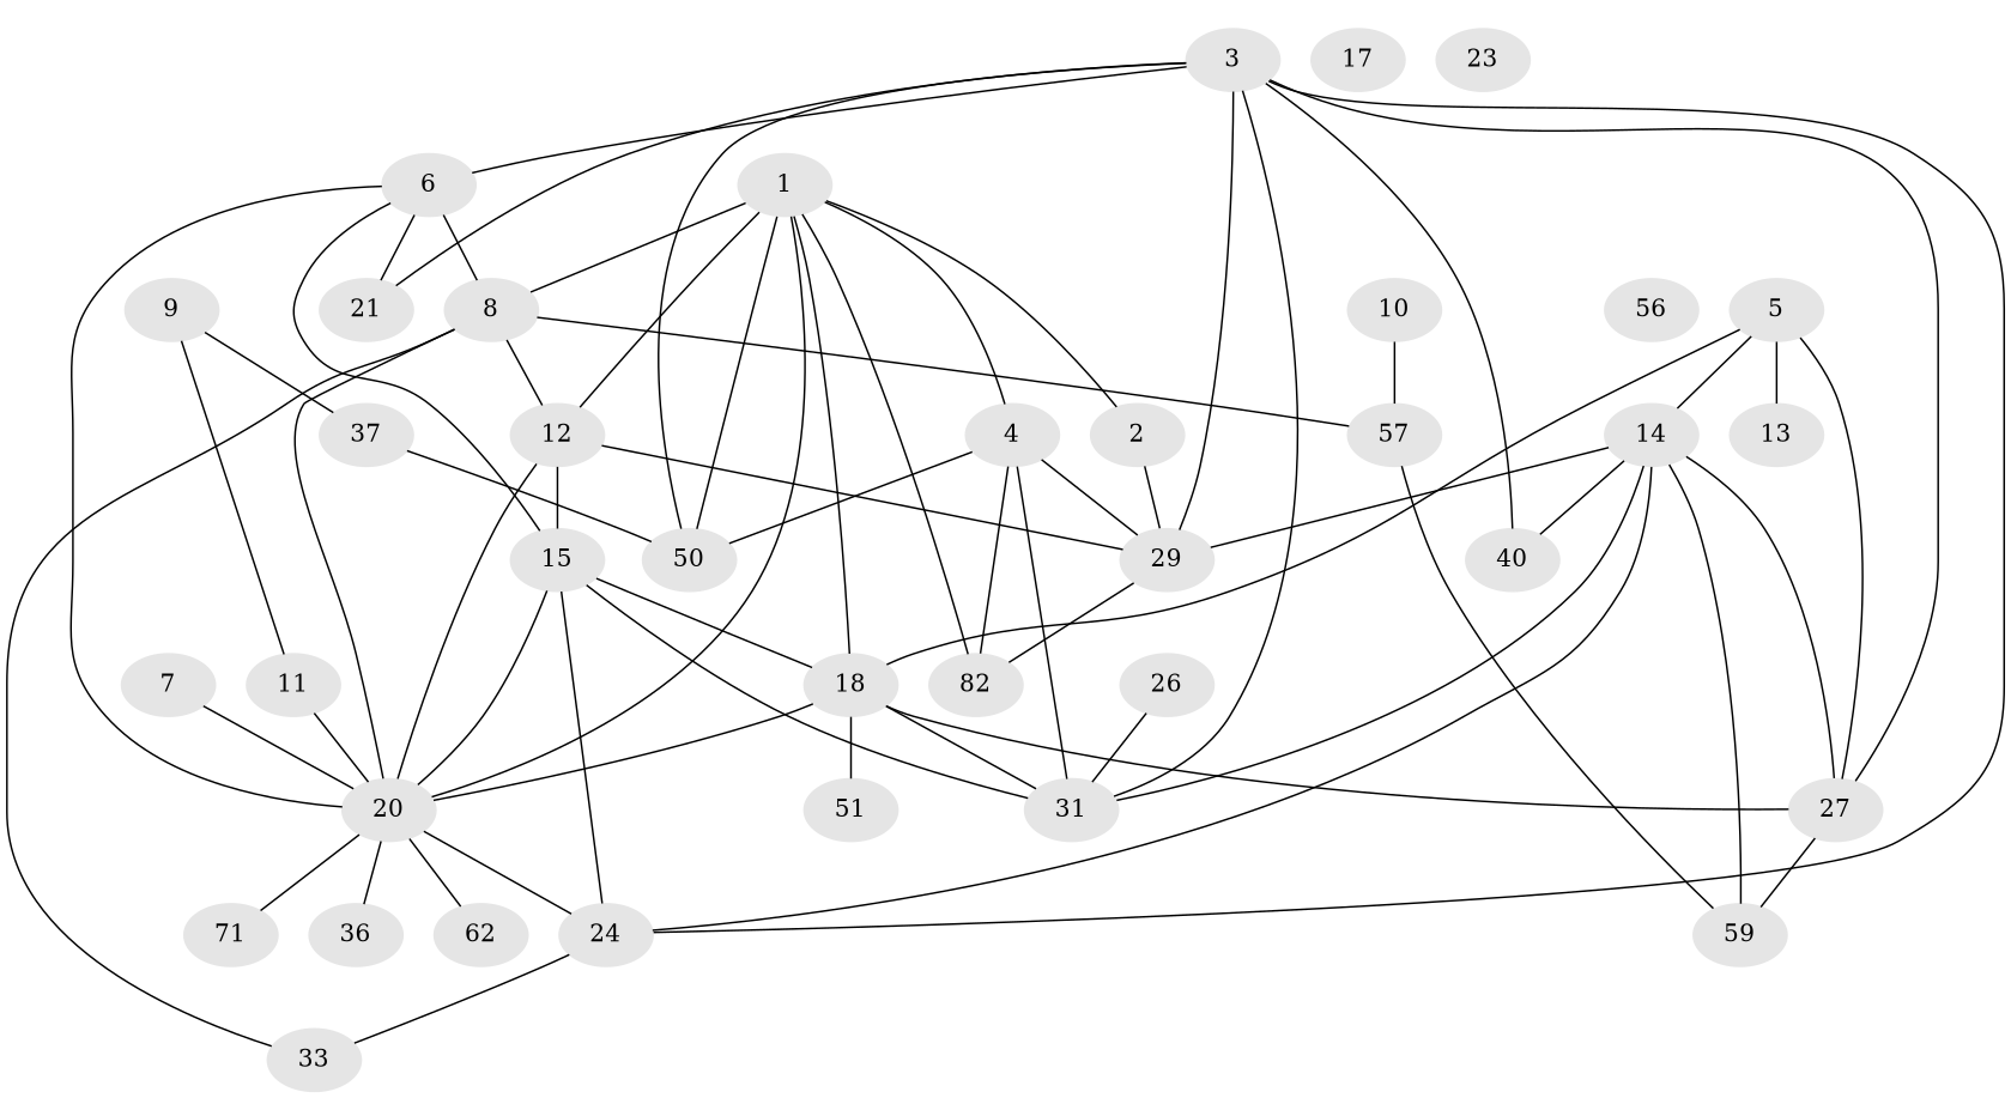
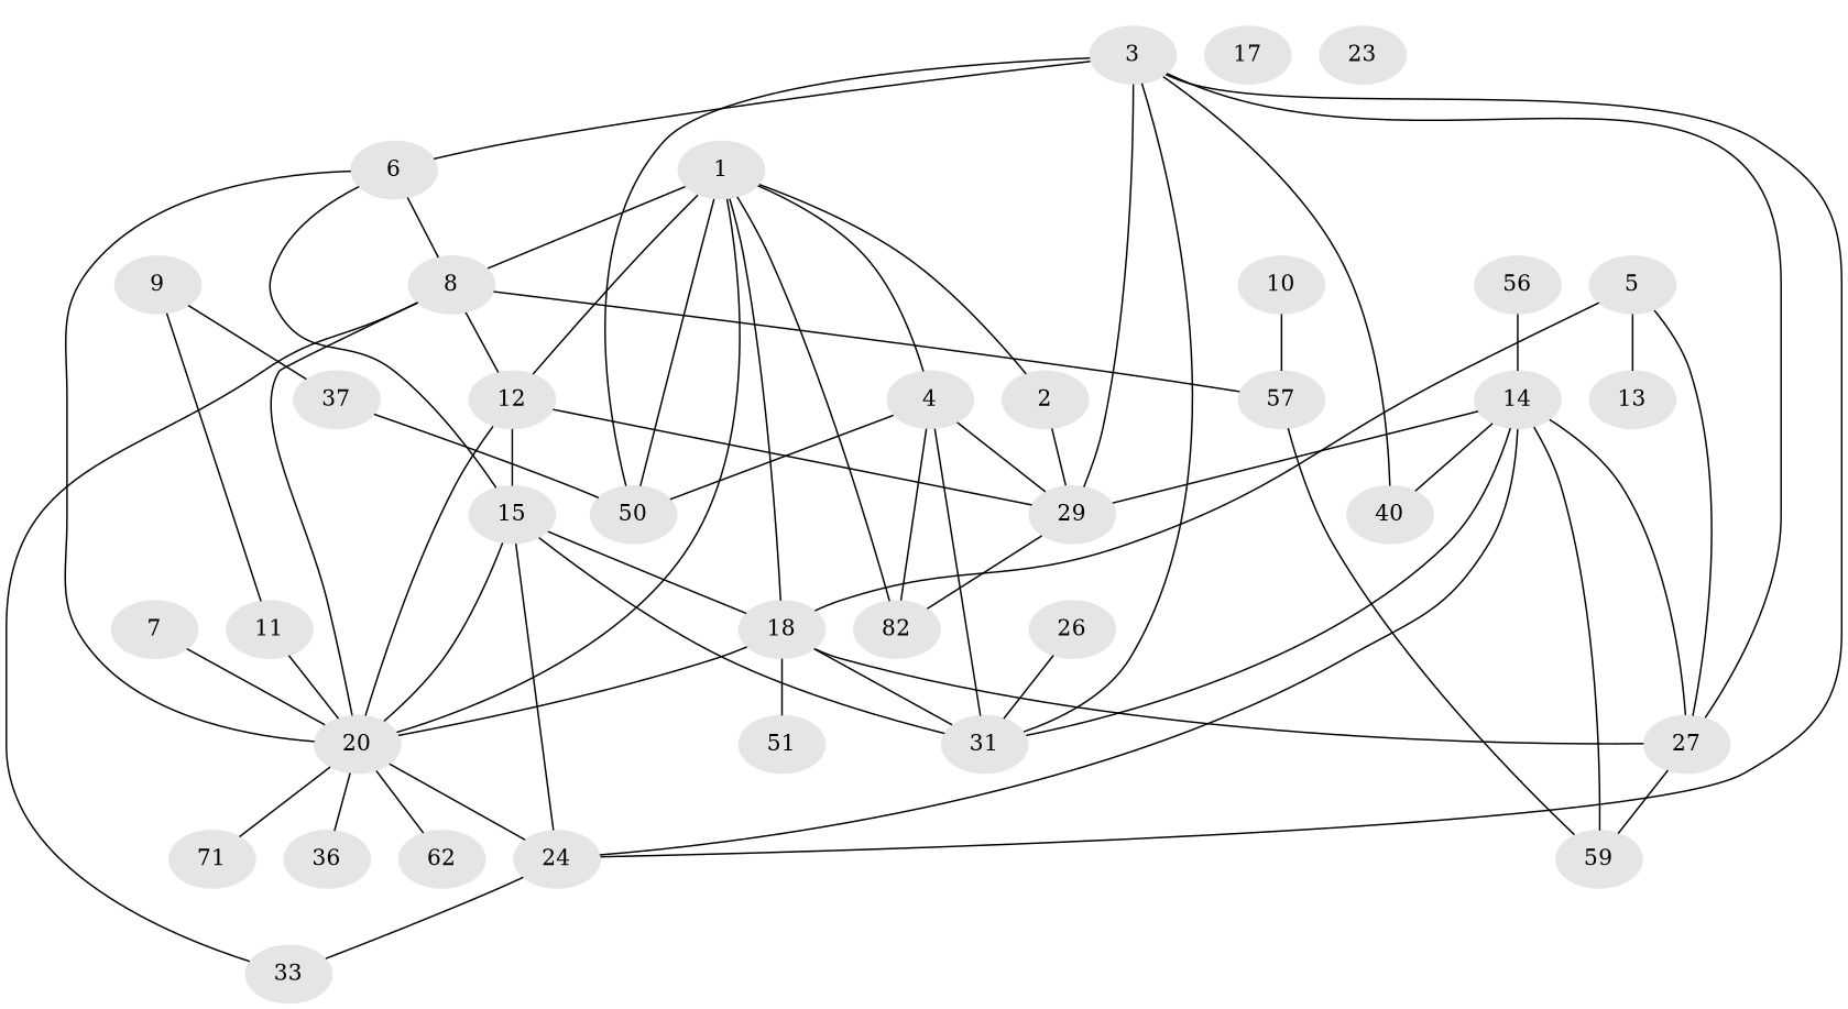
  graph {
    node [color=gray90 style=filled]
    1 [super="+16"]
    2
    4 [super="+38"]
    8 [super="+35"]
    12 [super="+25"]
    18 [super="+22+49+42"]
    20 [super="+54+39+34+47"]
    50 [super="+58"]
    n9 [label=82]
    29 [super="+68+30"]
    31 [super="+66"]
    33
    57
    15 [super="+48+44+28"]
    27 [super="+63"]
    51
    24
    36
    62
    71
    3 [super="+73+60"]
    6 [super="+32"]
-   21
    40
    59
    5 [super="+19"]
    13
    14 [super="+43"]
    7
    9
    11
    37 [super="+64"]
    10
    17
    23
    26
    56
    1 -- 2
    1 -- 4
    1 -- 8
    1 -- 12
    1 -- 18
    1 -- 20
    1 -- 50 [weight=2]
    1 -- n9
    2 -- 29
    4 -- 50
    4 -- n9
    4 -- 29
    4 -- 31 [weight=2]
    8 -- 12
    8 -- 20
    8 -- 33
    8 -- 57
    12 -- 20
    12 -- 29 [weight=2]
    12 -- 15 [weight=2]
    18 -- 20
    18 -- 31
    18 -- 27
    18 -- 51
    20 -- 24
    20 -- 36
    20 -- 62
    20 -- 71
    29 -- n9
    57 -- 59
    15 -- 18
    15 -- 20
    15 -- 31
    15 -- 24
    27 -- 59
    24 -- 33
    3 -- 50
    3 -- 29
    3 -- 31
    3 -- 27
    3 -- 24
    3 -- 6 [weight=2]
-   3 -- 21
    3 -- 40
    6 -- 8
    6 -- 20
    6 -- 15
-   6 -- 21
    5 -- 18
    5 -- 27
    5 -- 13
-   5 -- 14
+   56 -- 14
    14 -- 29
    14 -- 31
    14 -- 27 [weight=2]
    14 -- 24
    14 -- 40
    14 -- 59
    7 -- 20
    9 -- 11
    9 -- 37
    11 -- 20 [weight=2]
    37 -- 50
    10 -- 57
    26 -- 31
  }
